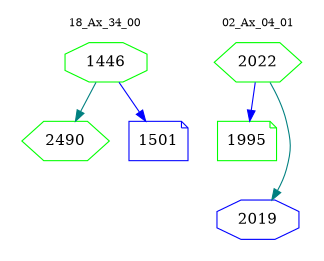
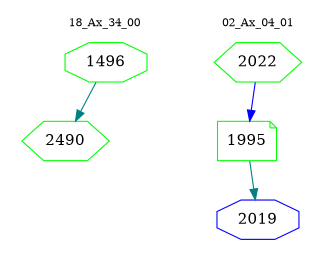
  digraph {
    node [color=green shape=octagon]
    edge [color=teal]
-   n1 [label=1446]
+   n1 [label=1496]
    n2 [label=2490 shape=hexagon]
-   n3 [color=blue label=1501 shape=note]
    n4 [label=2022 shape=hexagon]
    n5 [label=1995 shape=note]
    n6 [color=blue label=2019]
    subgraph cluster_1 {
      color=white
      fontsize=10
      label="18_Ax_34_00"
      n1
      n2
-     n3
    }
    subgraph cluster_2 {
      color=white
      fontsize=10
      label="02_Ax_04_01"
      n4
      n5
      n6
    }
    n1 -> n2
-   n1 -> n3 [color=blue]
    n4 -> n5 [color=blue]
-   n4 -> n6
+   n5 -> n6
  }
